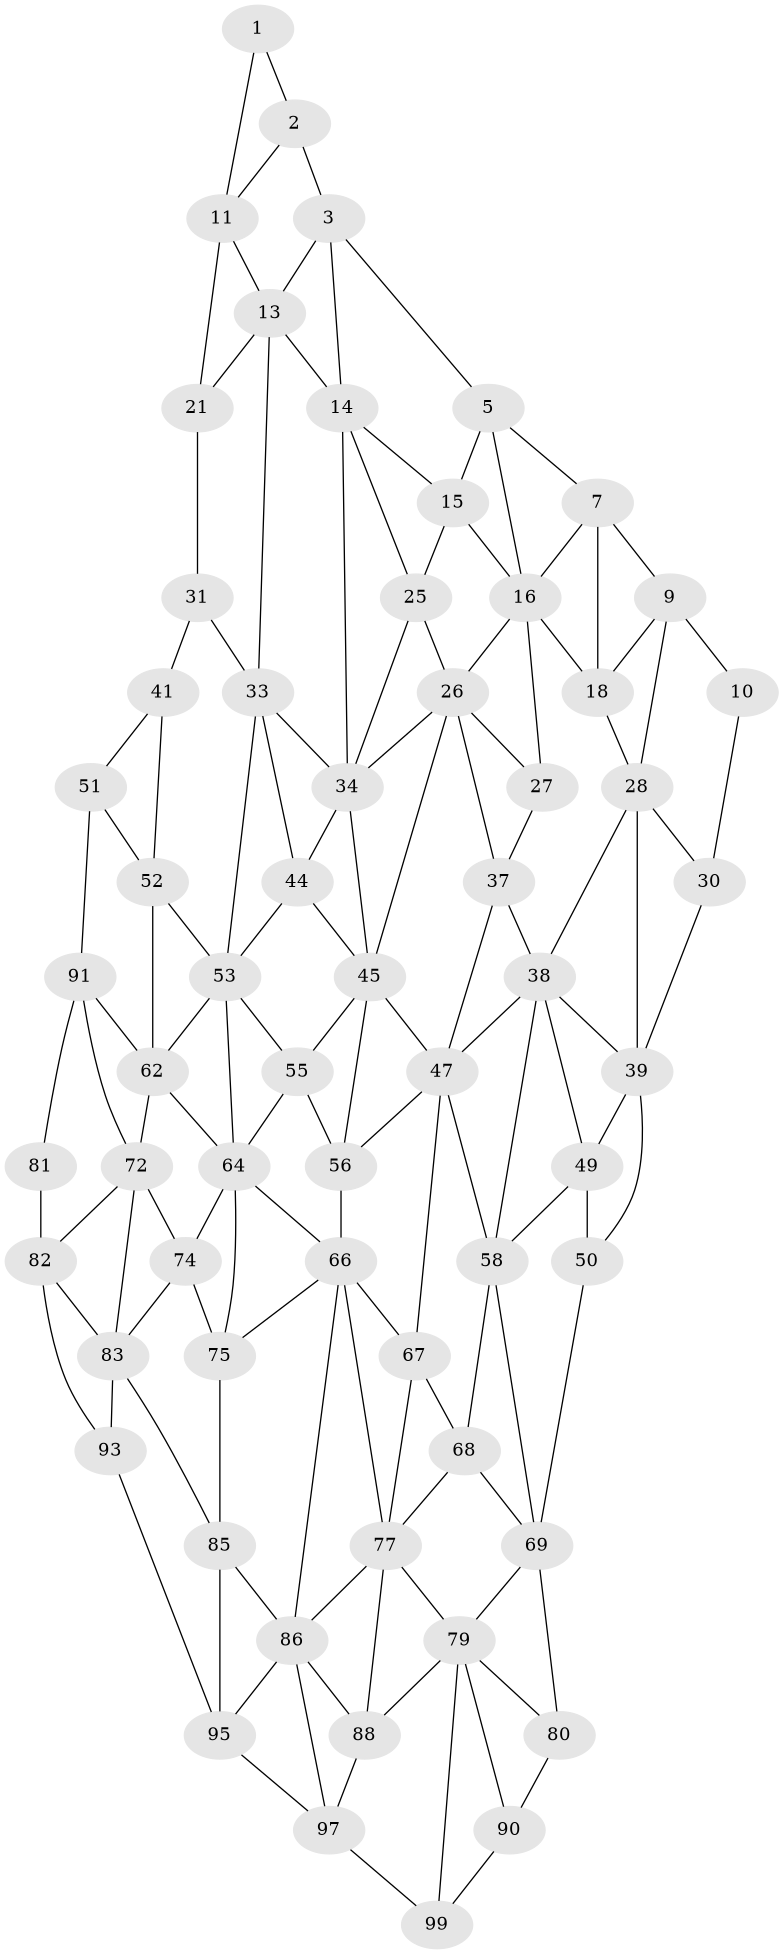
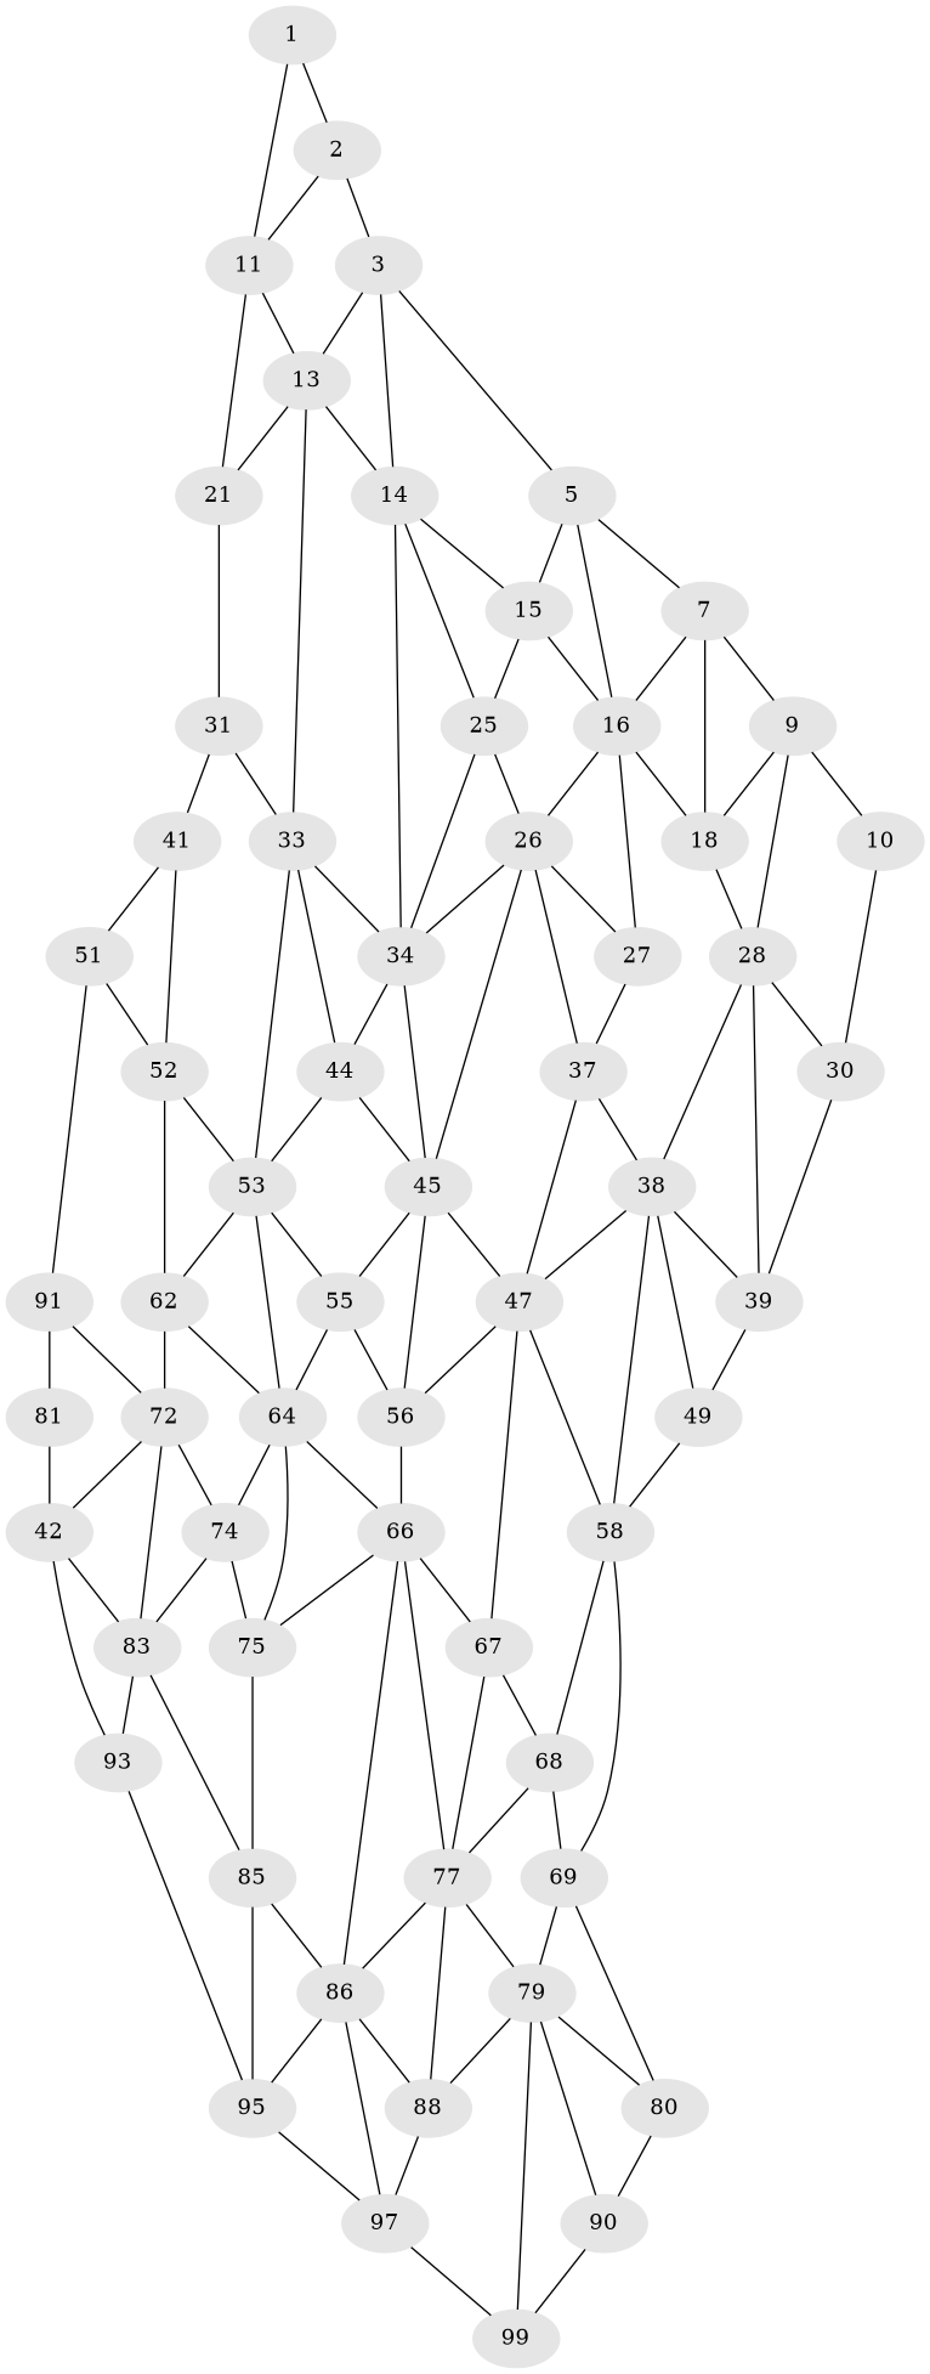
  graph {
    node [color=gray90 style=filled]
    1
    2
    11 [super="+12"]
    3 [super="+4"]
    13 [super="+23"]
    21 [super="+22"]
    5 [super="+6"]
    14 [super="+24"]
    7 [super="+8"]
    15
    16 [super="+17"]
    33 [super="+43"]
    25
    34 [super="+35"]
    9 [super="+19"]
    18
    26 [super="+36"]
    27
    10 [super="+20"]
    28 [super="+29"]
    30
    38 [super="+48"]
    39 [super="+40"]
    31 [super="+32"]
    44
    53 [super="+54"]
    45 [super="+46"]
    37
    41 [super="+42"]
    47 [super="+57"]
    55
    56
    49 [super="+59"]
    58
-   50 [super="+60"]
    51
    52
    62 [super="+63"]
    64 [super="+65"]
    67
    69 [super="+70"]
    68
    n43 [label=91 super="+71"]
    66 [super="+76"]
    77 [super="+78"]
    79 [super="+89"]
    80
    72 [super="+73"]
    81 [super="+91"]
    74
    75
    86 [super="+87"]
-   82 [super="+92"]
+   82 [super="+92" label=42]
    83 [super="+84"]
    85
    88
    95 [super="+96"]
    97 [super="+98"]
    90
    99 [super="+100"]
    93 [super="+94"]
    1 -- 2
    1 -- 11
    2 -- 11
    2 -- 3
    11 -- 13
    11 -- 21 [weight=2]
    3 -- 13
    3 -- 5
    3 -- 14
    13 -- 21
    13 -- 14 [weight=2]
    13 -- 33
    21 -- 31 [weight=2]
    5 -- 7
    5 -- 15
    5 -- 16
    14 -- 15
    14 -- 25
    14 -- 34
    7 -- 16
    7 -- 9
    7 -- 18
    15 -- 16
    15 -- 25
    16 -- 18
    16 -- 26
    16 -- 27
    33 -- 34
    33 -- 44
    33 -- 53
    25 -- 34
    25 -- 26
    34 -- 44
    34 -- 45
    9 -- 18
    9 -- 10 [weight=2]
    9 -- 28
    18 -- 28
    26 -- 34
    26 -- 27
    26 -- 45
    26 -- 37
    27 -- 37
    10 -- 30
    28 -- 30
    28 -- 38
    28 -- 39
    30 -- 39
    38 -- 39
    38 -- 47
    38 -- 49
    38 -- 58
    39 -- 49
-   39 -- 50
    31 -- 33
    31 -- 41 [weight=2]
    44 -- 53
    44 -- 45
    53 -- 55
    53 -- 62
    53 -- 64
    45 -- 47
    45 -- 55
    45 -- 56
    37 -- 38
    37 -- 47
    41 -- 51
    41 -- 52
    47 -- 56
    47 -- 58
    47 -- 67
    55 -- 56
    55 -- 64
    56 -- 66
    49 -- 58
-   49 -- 50 [weight=2]
    58 -- 69
    58 -- 68
-   50 -- 69
    51 -- 52
    51 -- n43
    52 -- 53
    52 -- 62
    62 -- 64
    62 -- 72 [weight=2]
    64 -- 66
    64 -- 74
    64 -- 75
    67 -- 68
    67 -- 77
    69 -- 79
    69 -- 80
    68 -- 69
    68 -- 77
-   n43 -- 62
    n43 -- 72
    n43 -- 81
    66 -- 67
    66 -- 77
    66 -- 75
    66 -- 86
    77 -- 79
    77 -- 86
    77 -- 88
    79 -- 80
    79 -- 88
    79 -- 90
    79 -- 99
    80 -- 90
    72 -- 74
    72 -- 82
    72 -- 83
    81 -- 82 [weight=2]
    74 -- 75
    74 -- 83
    75 -- 85
    86 -- 88
    86 -- 95
    86 -- 97
    82 -- 83
    82 -- 93
    83 -- 85
    83 -- 93 [weight=2]
    85 -- 86
    85 -- 95
    88 -- 97
    95 -- 97
    97 -- 99
    90 -- 99
    93 -- 95
  }
